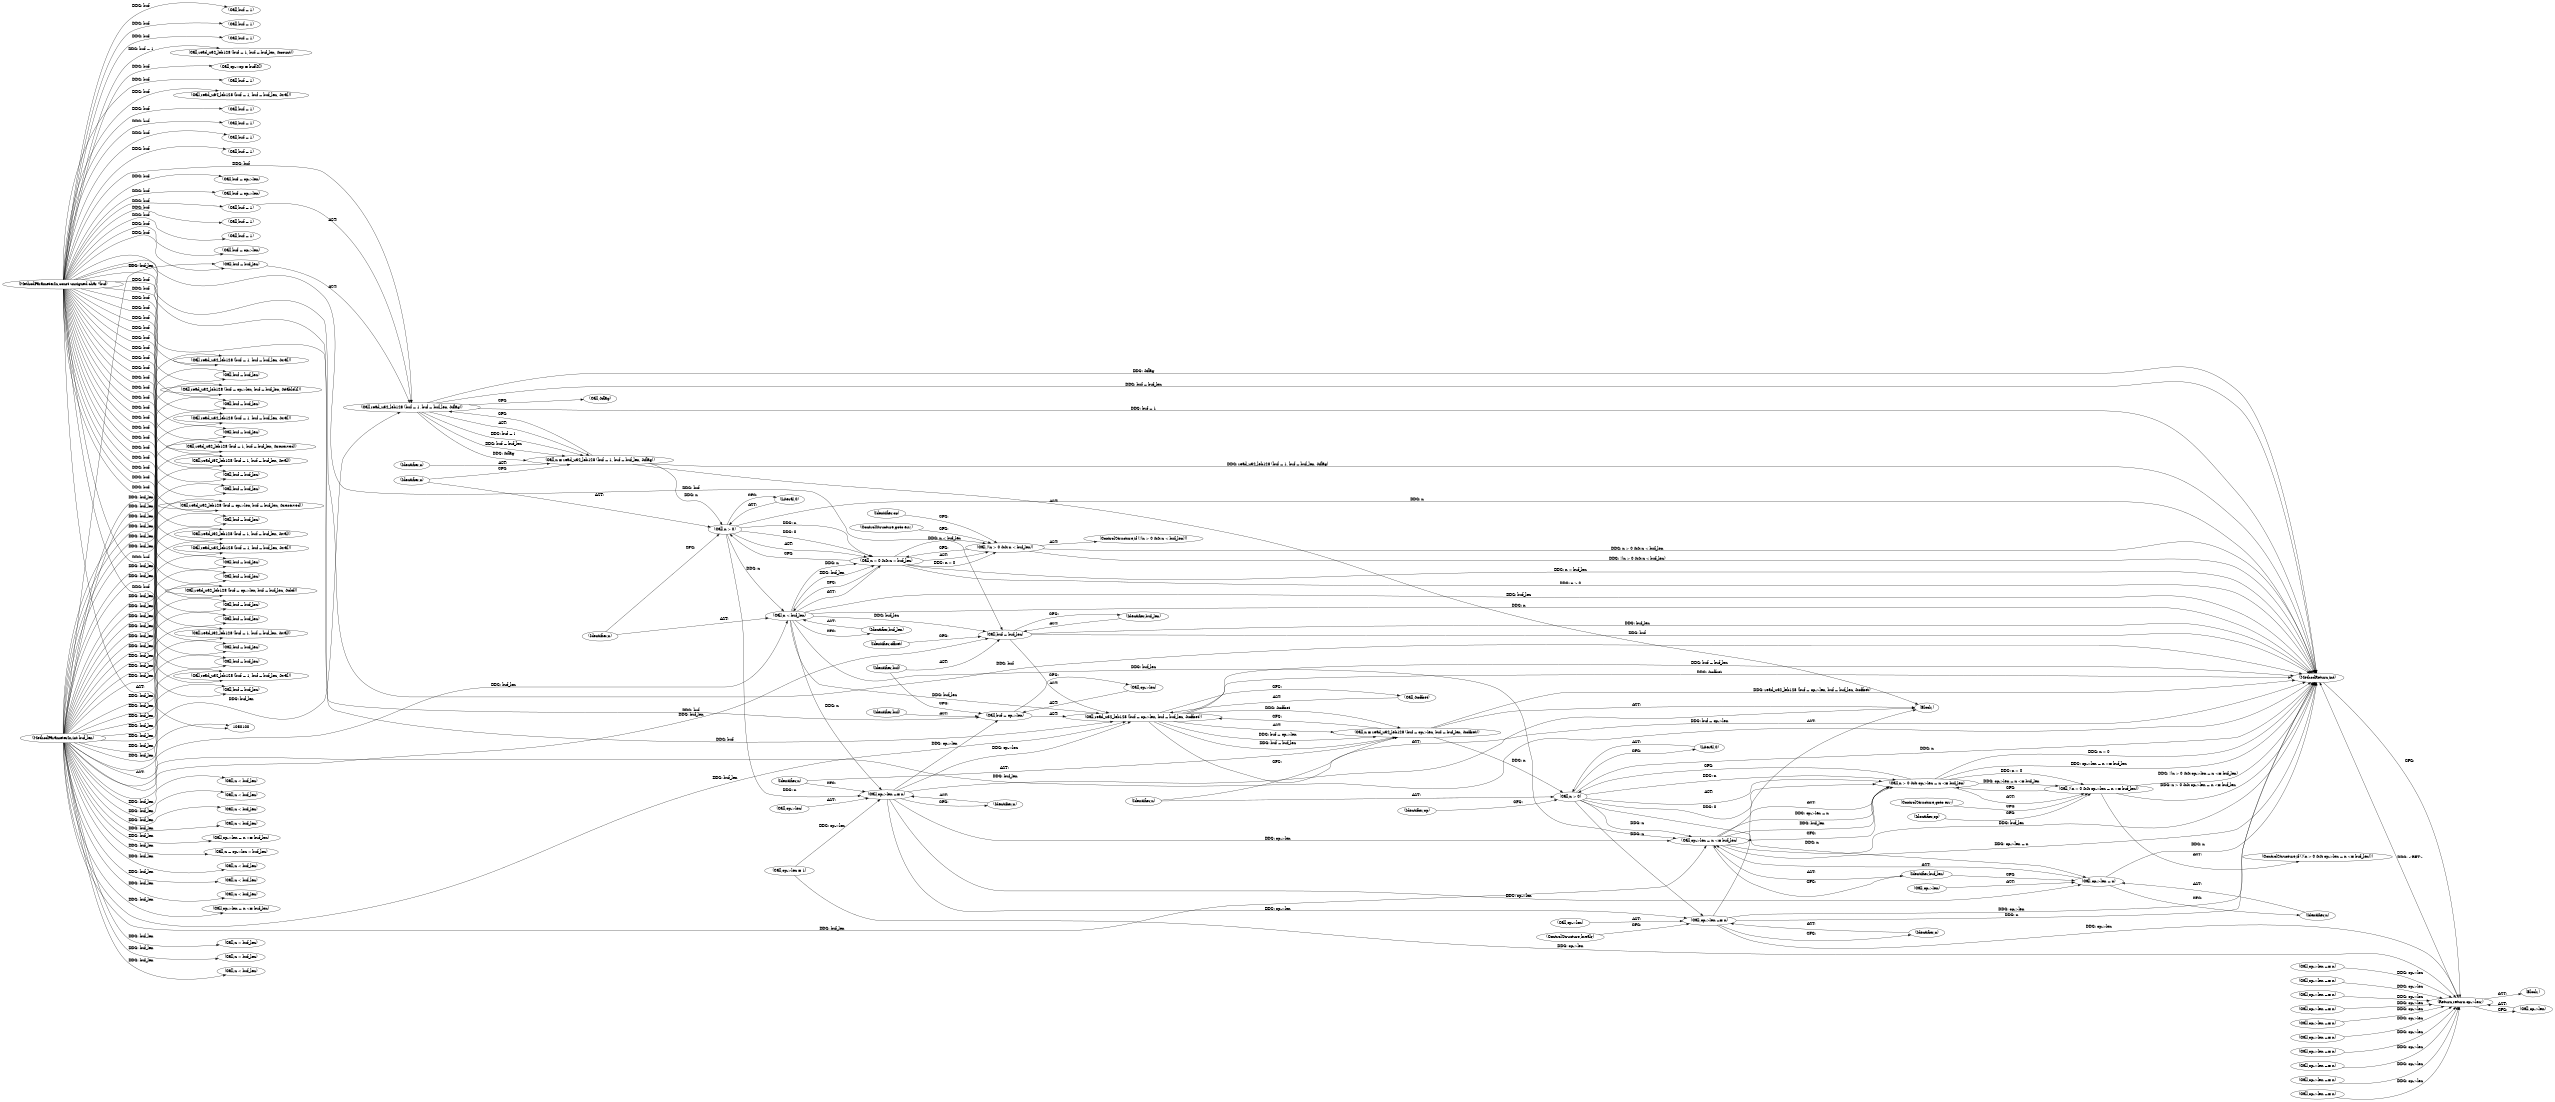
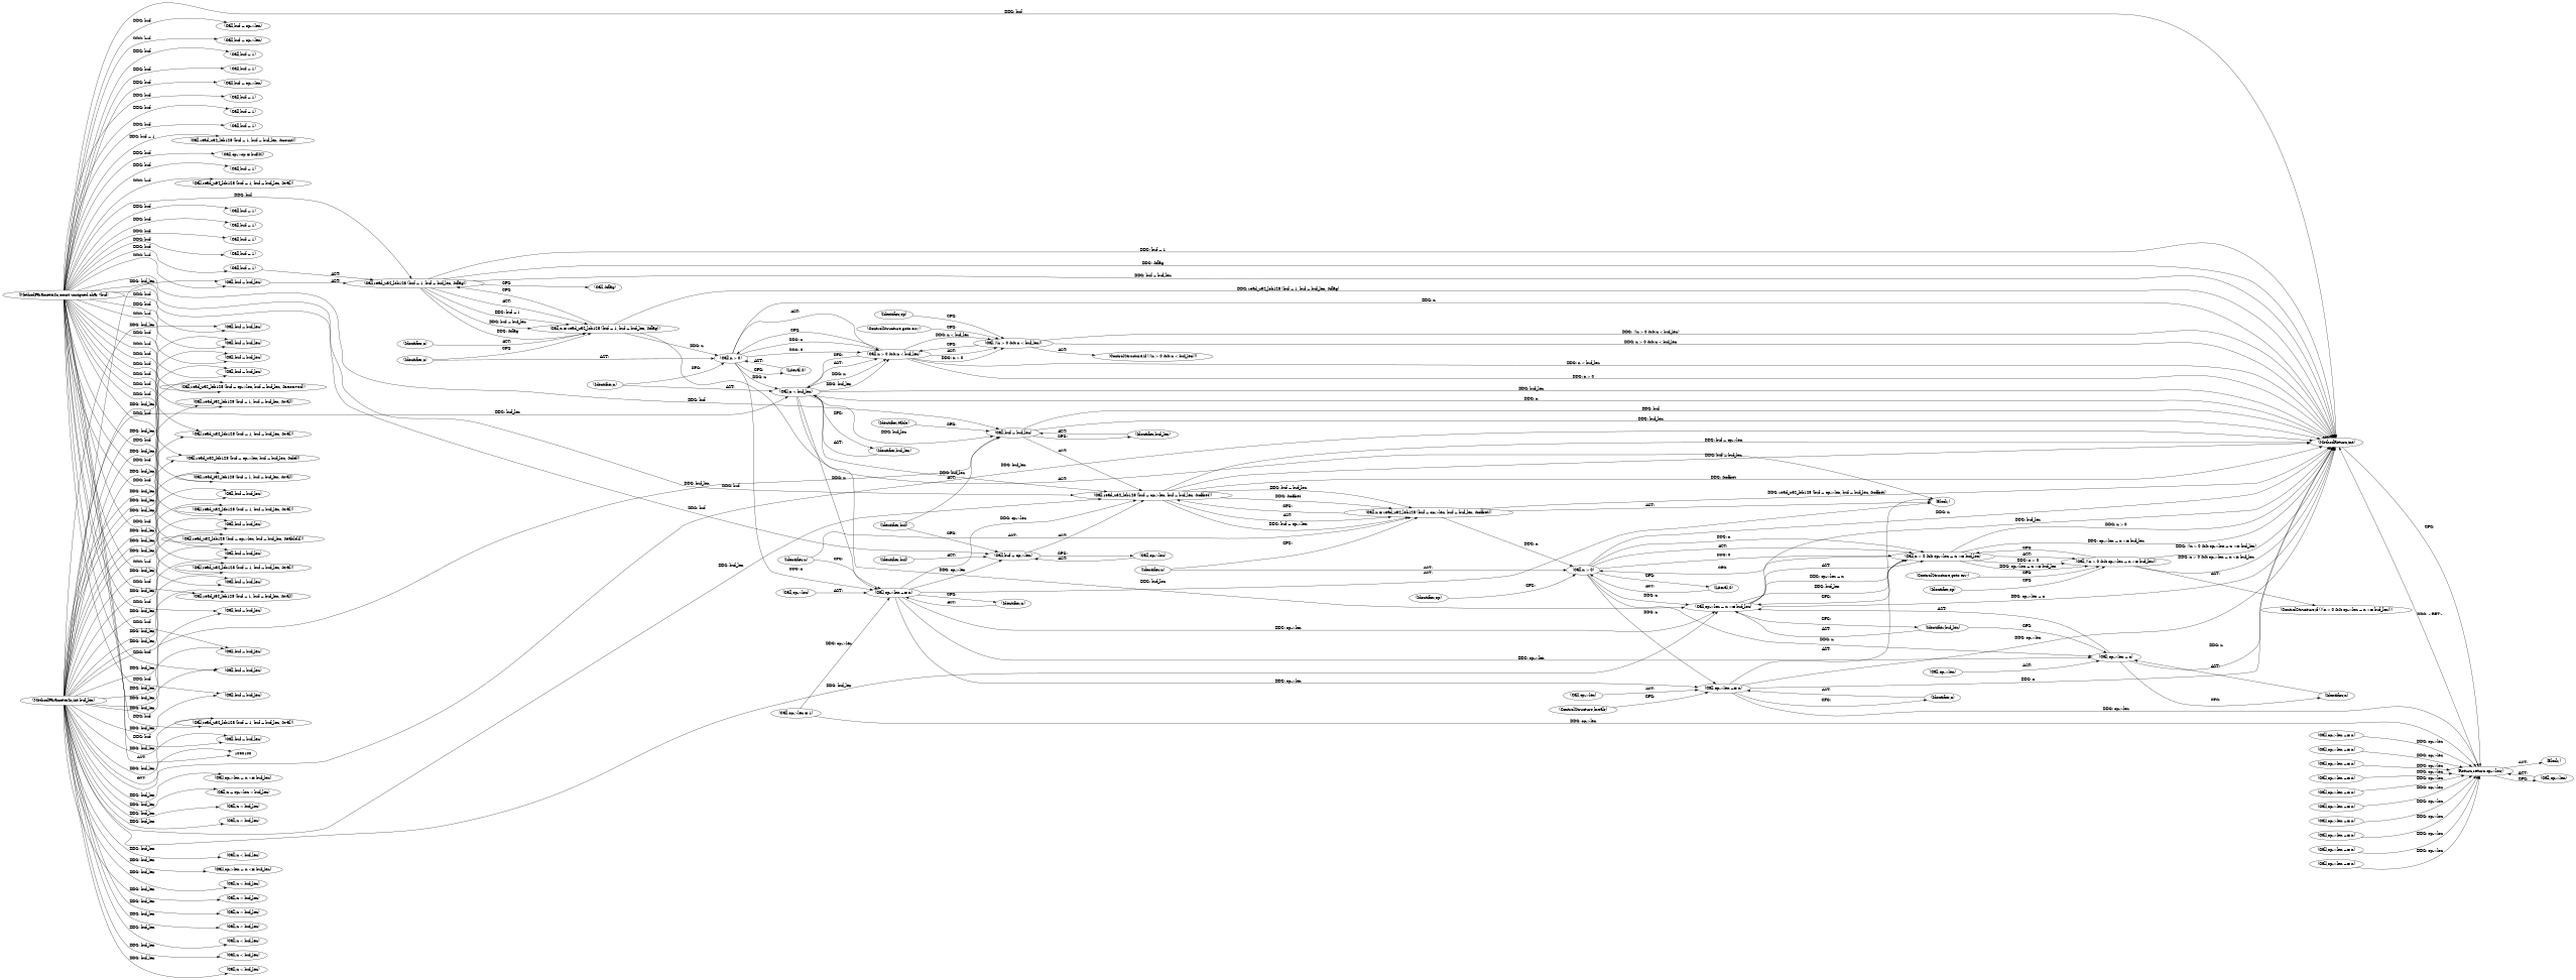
  digraph {
    rankdir=LR
    n1 [label="(Call,read_u32_leb128 (buf + 1, buf + buf_len, &flag))"]
    n2 [label="(Call,n = read_u32_leb128 (buf + 1, buf + buf_len, &flag))"]
    n3 [label="(Call,&flag)"]
    n4 [label="(MethodReturn,int)"]
    n5 [label="(Call,n > 0)"]
    n6 [label="(Block,)"]
    n7 [label="(Return,return op->len;)"]
    n8 [label="(MethodParameterIn,const unsigned char *buf)"]
    n9 [label="(Call,read_u32_leb128 (buf + op->len, buf + buf_len, &offset))"]
    n10 [label="(Call,buf + op->len)"]
    n11 [label="(Call,buf + buf_len)"]
    n12 [label="(Call,buf + op->len)"]
    n13 [label="(Call,buf + op->len)"]
    n14 [label="(Call,buf + 1)"]
    n15 [label="(Call,buf + 1)"]
    n16 [label="(Call,buf + buf_len)"]
    n17 [label="(Call,buf + buf_len)"]
    n18 [label="(Call,buf + buf_len)"]
    n19 [label="(Call,buf + buf_len)"]
    n20 [label="(Call,read_u32_leb128 (buf + op->len, buf + buf_len, &reserved))"]
    n21 [label="(Call,buf + buf_len)"]
    n22 [label="(Call,read_i32_leb128 (buf + 1, buf + buf_len, &val))"]
    n23 [label="(Call,buf + 1)"]
    n24 [label="(Call,read_u32_leb128 (buf + 1, buf + buf_len, &val))"]
    n25 [label="(Call,read_u32_leb128 (buf + op->len, buf + buf_len, &def))"]
    n26 [label="(Call,buf + op->len)"]
    n27 [label="(Call,read_i32_leb128 (buf + 1, buf + buf_len, &val))"]
    n28 [label="(Call,buf + buf_len)"]
    n29 [label="(Call,buf + 1)"]
    n30 [label="(Call,buf + 1)"]
    n31 [label="(Call,read_u32_leb128 (buf + 1, buf + buf_len, &val))"]
    n32 [label="(Call,buf + buf_len)"]
    n33 [label="(Call,buf + 1)"]
    n34 [label="(Call,read_u32_leb128 (buf + 1, buf + buf_len, &count))"]
    n35 [label="(Call,op->op = buf[0])"]
    n36 [label="(Call,read_u32_leb128 (buf + op->len, buf + buf_len, &table[i]))"]
    n37 [label="(Call,buf + buf_len)"]
    n38 [label="(Call,read_u32_leb128 (buf + 1, buf + buf_len, &val))"]
    n39 [label="(Call,buf + buf_len)"]
-   n40 [label="(Call,read_u32_leb128 (buf + 1, buf + buf_len, &reserved))"]
    n41 [label="(Call,read_i64_leb128 (buf + 1, buf + buf_len, &val))"]
    n42 [label="(Call,buf + buf_len)"]
    n43 [label="(Call,buf + 1)"]
    n44 [label="(Call,read_u64_leb128 (buf + 1, buf + buf_len, &val))"]
    n45 [label="(Call,buf + buf_len)"]
    n46 [label="(Call,buf + buf_len)"]
    n47 [label="(Call,buf + 1)"]
    n48 [label="(Call,buf + buf_len)"]
    n49 [label="(Call,buf + 1)"]
    n50 [label="(Call,buf + 1)"]
    n51 [label="(Call,read_u32_leb128 (buf + 1, buf + buf_len, &val))"]
    n52 [label="(Call,buf + 1)"]
    n53 [label="(Call,buf + buf_len)"]
    n54 [label=1050100]
    n55 [label="(Call,n = read_u32_leb128 (buf + op->len, buf + buf_len, &offset))"]
-   n56 [label="(Call,&offset)"]
    n57 [label="(Call,op->len)"]
    n58 [label="(Identifier,buf_len)"]
    n59 [label="(MethodParameterIn,int buf_len)"]
    n60 [label="(Call,n < buf_len)"]
    n61 [label="(Call,op->len + n <= buf_len)"]
    n62 [label="(Call,n < buf_len)"]
    n63 [label="(Call,op->len + n <= buf_len)"]
    n64 [label="(Call,n < buf_len)"]
    n65 [label="(Call,n < buf_len)"]
    n66 [label="(Call,n < buf_len)"]
    n67 [label="(Call,n < buf_len)"]
    n68 [label="(Call,n < buf_len)"]
    n69 [label="(Call,n < buf_len)"]
    n70 [label="(Call,n < buf_len)"]
    n71 [label="(Call,op->len + n <= buf_len)"]
    n72 [label="(Call,n + op->len < buf_len)"]
    n73 [label="(Call,n < buf_len)"]
    n74 [label="(Call,n < buf_len)"]
    n75 [label="(Call,n > 0 && n < buf_len)"]
    n76 [label="(Call,op->len += n)"]
    n77 [label="(Identifier,buf_len)"]
    n78 [label="(Call,n > 0 && op->len + n <= buf_len)"]
    n79 [label="(Identifier,buf_len)"]
    n80 [label="(Literal,0)"]
    n81 [label="(Call,!(n > 0 && n < buf_len))"]
    n82 [label="(Call,op->len + n)"]
    n83 [label="(Call,op->len += n)"]
    n84 [label="(Identifier,n)"]
    n85 [label="(ControlStructure,if (!(n > 0 && n < buf_len)))"]
    n86 [label="(Identifier,n)"]
    n87 [label="(Identifier,n)"]
    n88 [label="(Call,n > 0)"]
    n89 [label="(Literal,0)"]
    n90 [label="(Call,!(n > 0 && op->len + n <= buf_len))"]
    n91 [label="(ControlStructure,if (!(n > 0 && op->len + n <= buf_len)))"]
    n92 [label="(Block,)"]
    n93 [label="(Call,op->len)"]
    n94 [label="(Call,op->len += n)"]
    n95 [label="(Call,op->len += n)"]
    n96 [label="(Call,op->len = 1)"]
    n97 [label="(ControlStructure,goto err;)"]
    n98 [label="(Call,op->len += n)"]
    n99 [label="(Identifier,n)"]
    n100 [label="(Call,op->len += n)"]
    n101 [label="(Identifier,op)"]
    n102 [label="(Identifier,buf)"]
    n103 [label="(Call,op->len += n)"]
    n104 [label="(Identifier,n)"]
    n105 [label="(Call,op->len += n)"]
    n106 [label="(Call,op->len += n)"]
    n107 [label="(Call,op->len)"]
    n108 [label="(Identifier,op)"]
-   n109 [label="(Identifier,offset)"]
+   n109 [label="(Identifier,table)"]
    n110 [label="(Identifier,n)"]
    n111 [label="(Call,op->len)"]
    n112 [label="(Call,op->len += n)"]
    n113 [label="(Identifier,buf)"]
    n114 [label="(ControlStructure,goto err;)"]
    n115 [label="(Call,op->len)"]
    n116 [label="(Call,op->len += n)"]
    n117 [label="(ControlStructure,break;)"]
    n118 [label="(Identifier,op)"]
    n119 [label="(Identifier,n)"]
    n120 [label="(Call,op->len += n)"]
    n121 [label="(Identifier,n)"]
    n1 -> n2 [label="AST: "]
    n1 -> n2 [label="DDG: buf + 1"]
    n1 -> n2 [label="DDG: buf + buf_len"]
    n1 -> n2 [label="DDG: &flag"]
    n1 -> n3 [label="CFG: "]
    n1 -> n4 [label="DDG: buf + buf_len"]
    n1 -> n4 [label="DDG: buf + 1"]
    n1 -> n4 [label="DDG: &flag"]
    n2 -> n1 [label="CFG: "]
    n2 -> n4 [label="DDG: read_u32_leb128 (buf + 1, buf + buf_len, &flag)"]
    n2 -> n5 [label="DDG: n"]
    n2 -> n6 [label="AST: "]
    n4 -> n7 [label="CFG: "]
    n5 -> n4 [label="DDG: n"]
    n5 -> n60 [label="DDG: n"]
    n5 -> n75 [label="AST: "]
    n5 -> n75 [label="DDG: n"]
    n5 -> n75 [label="DDG: 0"]
    n5 -> n76 [label="DDG: n"]
    n5 -> n80 [label="CFG: "]
    n7 -> n4 [label="DDG: <RET>"]
    n7 -> n92 [label="AST: "]
    n7 -> n93 [label="CFG: "]
    n8 -> n1 [label="DDG: buf"]
    n8 -> n4 [label="DDG: buf"]
    n8 -> n9 [label="DDG: buf"]
    n8 -> n10 [label="DDG: buf"]
    n8 -> n11 [label="DDG: buf"]
    n8 -> n12 [label="DDG: buf"]
    n8 -> n13 [label="DDG: buf"]
    n8 -> n14 [label="DDG: buf"]
    n8 -> n15 [label="DDG: buf"]
    n8 -> n16 [label="DDG: buf"]
    n8 -> n17 [label="DDG: buf"]
    n8 -> n18 [label="DDG: buf"]
    n8 -> n19 [label="DDG: buf"]
    n8 -> n20 [label="DDG: buf"]
    n8 -> n21 [label="DDG: buf"]
    n8 -> n22 [label="DDG: buf"]
    n8 -> n23 [label="DDG: buf"]
    n8 -> n24 [label="DDG: buf"]
    n8 -> n25 [label="DDG: buf"]
    n8 -> n26 [label="DDG: buf"]
    n8 -> n27 [label="DDG: buf"]
    n8 -> n28 [label="DDG: buf"]
    n8 -> n29 [label="DDG: buf"]
    n8 -> n30 [label="DDG: buf"]
    n8 -> n31 [label="DDG: buf"]
    n8 -> n32 [label="DDG: buf"]
    n8 -> n33 [label="DDG: buf"]
    n8 -> n34 [label="DDG: buf + 1"]
    n8 -> n35 [label="DDG: buf"]
    n8 -> n36 [label="DDG: buf"]
    n8 -> n37 [label="DDG: buf"]
    n8 -> n38 [label="DDG: buf"]
    n8 -> n39 [label="DDG: buf"]
-   n8 -> n40 [label="DDG: buf"]
    n8 -> n41 [label="DDG: buf"]
    n8 -> n42 [label="DDG: buf"]
    n8 -> n43 [label="DDG: buf"]
    n8 -> n44 [label="DDG: buf"]
    n8 -> n45 [label="DDG: buf"]
    n8 -> n46 [label="DDG: buf"]
    n8 -> n47 [label="DDG: buf"]
    n8 -> n48 [label="DDG: buf"]
    n8 -> n49 [label="DDG: buf"]
    n8 -> n50 [label="DDG: buf"]
    n8 -> n51 [label="DDG: buf"]
    n8 -> n52 [label="DDG: buf"]
    n8 -> n53 [label="DDG: buf"]
    n8 -> n54 [label="AST: "]
    n9 -> n4 [label="DDG: buf + op->len"]
    n9 -> n4 [label="DDG: buf + buf_len"]
    n9 -> n4 [label="DDG: &offset"]
    n9 -> n55 [label="AST: "]
    n9 -> n55 [label="DDG: buf + op->len"]
    n9 -> n55 [label="DDG: buf + buf_len"]
    n9 -> n55 [label="DDG: &offset"]
-   n9 -> n56 [label="CFG: "]
    n10 -> n9 [label="AST: "]
    n10 -> n57 [label="CFG: "]
    n11 -> n4 [label="DDG: buf"]
    n11 -> n4 [label="DDG: buf_len"]
    n11 -> n9 [label="AST: "]
    n11 -> n58 [label="CFG: "]
    n21 -> n1 [label="AST: "]
    n23 -> n1 [label="AST: "]
    n55 -> n4 [label="DDG: read_u32_leb128 (buf + op->len, buf + buf_len, &offset)"]
    n55 -> n6 [label="AST: "]
    n55 -> n9 [label="CFG: "]
    n55 -> n88 [label="DDG: n"]
-   n56 -> n9 [label="AST: "]
    n57 -> n10 [label="AST: "]
    n58 -> n11 [label="AST: "]
-   n59 -> n1 [label="DDG: buf_len"]
    n59 -> n4 [label="DDG: buf_len"]
    n59 -> n9 [label="DDG: buf_len"]
    n59 -> n11 [label="DDG: buf_len"]
    n59 -> n16 [label="DDG: buf_len"]
    n59 -> n17 [label="DDG: buf_len"]
    n59 -> n18 [label="DDG: buf_len"]
    n59 -> n19 [label="DDG: buf_len"]
    n59 -> n20 [label="DDG: buf_len"]
    n59 -> n21 [label="DDG: buf_len"]
    n59 -> n22 [label="DDG: buf_len"]
    n59 -> n24 [label="DDG: buf_len"]
    n59 -> n25 [label="DDG: buf_len"]
    n59 -> n27 [label="DDG: buf_len"]
    n59 -> n28 [label="DDG: buf_len"]
    n59 -> n31 [label="DDG: buf_len"]
    n59 -> n32 [label="DDG: buf_len"]
    n59 -> n36 [label="DDG: buf_len"]
    n59 -> n37 [label="DDG: buf_len"]
    n59 -> n38 [label="DDG: buf_len"]
    n59 -> n39 [label="DDG: buf_len"]
-   n59 -> n40 [label="DDG: buf_len"]
    n59 -> n41 [label="DDG: buf_len"]
    n59 -> n42 [label="DDG: buf_len"]
    n59 -> n45 [label="DDG: buf_len"]
    n59 -> n46 [label="DDG: buf_len"]
    n59 -> n48 [label="DDG: buf_len"]
    n59 -> n51 [label="DDG: buf_len"]
    n59 -> n53 [label="DDG: buf_len"]
    n59 -> n54 [label="AST: "]
    n59 -> n60 [label="DDG: buf_len"]
    n59 -> n61 [label="DDG: buf_len"]
    n59 -> n62 [label="DDG: buf_len"]
    n59 -> n63 [label="DDG: buf_len"]
    n59 -> n64 [label="DDG: buf_len"]
    n59 -> n65 [label="DDG: buf_len"]
    n59 -> n66 [label="DDG: buf_len"]
    n59 -> n67 [label="DDG: buf_len"]
    n59 -> n68 [label="DDG: buf_len"]
    n59 -> n69 [label="DDG: buf_len"]
    n59 -> n70 [label="DDG: buf_len"]
    n59 -> n71 [label="DDG: buf_len"]
    n59 -> n72 [label="DDG: buf_len"]
    n59 -> n73 [label="DDG: buf_len"]
    n59 -> n74 [label="DDG: buf_len"]
    n60 -> n4 [label="DDG: n"]
    n60 -> n4 [label="DDG: buf_len"]
    n60 -> n9 [label="DDG: buf_len"]
    n60 -> n11 [label="DDG: buf_len"]
    n60 -> n61 [label="DDG: buf_len"]
    n60 -> n75 [label="AST: "]
    n60 -> n75 [label="DDG: n"]
    n60 -> n75 [label="DDG: buf_len"]
    n60 -> n76 [label="DDG: n"]
    n60 -> n77 [label="CFG: "]
    n61 -> n4 [label="DDG: buf_len"]
    n61 -> n4 [label="DDG: op->len + n"]
    n61 -> n78 [label="AST: "]
    n61 -> n78 [label="DDG: op->len + n"]
    n61 -> n78 [label="DDG: buf_len"]
    n61 -> n79 [label="CFG: "]
    n75 -> n4 [label="DDG: n < buf_len"]
    n75 -> n4 [label="DDG: n > 0"]
    n75 -> n5 [label="CFG: "]
    n75 -> n60 [label="CFG: "]
    n75 -> n81 [label="AST: "]
    n75 -> n81 [label="DDG: n > 0"]
    n75 -> n81 [label="DDG: n < buf_len"]
    n76 -> n6 [label="AST: "]
    n76 -> n9 [label="DDG: op->len"]
    n76 -> n10 [label="DDG: op->len"]
    n76 -> n61 [label="DDG: op->len"]
    n76 -> n82 [label="DDG: op->len"]
    n76 -> n83 [label="DDG: op->len"]
    n76 -> n84 [label="CFG: "]
    n77 -> n60 [label="AST: "]
    n78 -> n4 [label="DDG: n > 0"]
    n78 -> n4 [label="DDG: op->len + n <= buf_len"]
    n78 -> n61 [label="CFG: "]
    n78 -> n88 [label="CFG: "]
    n78 -> n90 [label="AST: "]
    n78 -> n90 [label="DDG: n > 0"]
    n78 -> n90 [label="DDG: op->len + n <= buf_len"]
    n79 -> n61 [label="AST: "]
    n79 -> n82 [label="CFG: "]
    n80 -> n5 [label="AST: "]
    n81 -> n4 [label="DDG: n > 0 && n < buf_len"]
    n81 -> n4 [label="DDG: !(n > 0 && n < buf_len)"]
    n81 -> n75 [label="CFG: "]
    n81 -> n85 [label="AST: "]
    n82 -> n4 [label="DDG: n"]
    n82 -> n61 [label="AST: "]
    n82 -> n86 [label="CFG: "]
    n83 -> n4 [label="DDG: op->len"]
    n83 -> n4 [label="DDG: n"]
    n83 -> n6 [label="AST: "]
    n83 -> n7 [label="DDG: op->len"]
    n83 -> n87 [label="CFG: "]
    n84 -> n76 [label="AST: "]
    n86 -> n82 [label="AST: "]
    n87 -> n83 [label="AST: "]
    n88 -> n4 [label="DDG: n"]
    n88 -> n61 [label="DDG: n"]
    n88 -> n78 [label="AST: "]
    n88 -> n78 [label="DDG: n"]
    n88 -> n78 [label="DDG: 0"]
    n88 -> n82 [label="DDG: n"]
    n88 -> n83 [label="DDG: n"]
    n88 -> n89 [label="CFG: "]
    n89 -> n88 [label="AST: "]
    n90 -> n4 [label="DDG: n > 0 && op->len + n <= buf_len"]
    n90 -> n4 [label="DDG: !(n > 0 && op->len + n <= buf_len)"]
    n90 -> n78 [label="CFG: "]
    n90 -> n91 [label="AST: "]
    n93 -> n7 [label="AST: "]
    n94 -> n7 [label="DDG: op->len"]
    n95 -> n7 [label="DDG: op->len"]
    n96 -> n7 [label="DDG: op->len"]
    n96 -> n76 [label="DDG: op->len"]
    n97 -> n90 [label="CFG: "]
    n98 -> n7 [label="DDG: op->len"]
    n99 -> n2 [label="AST: "]
    n100 -> n7 [label="DDG: op->len"]
    n101 -> n90 [label="CFG: "]
    n102 -> n10 [label="CFG: "]
    n102 -> n11 [label="AST: "]
    n103 -> n7 [label="DDG: op->len"]
    n104 -> n5 [label="CFG: "]
    n104 -> n60 [label="AST: "]
    n105 -> n7 [label="DDG: op->len"]
    n106 -> n7 [label="DDG: op->len"]
    n107 -> n76 [label="AST: "]
    n108 -> n81 [label="CFG: "]
    n109 -> n11 [label="CFG: "]
    n110 -> n55 [label="AST: "]
    n110 -> n76 [label="CFG: "]
    n111 -> n83 [label="AST: "]
    n112 -> n7 [label="DDG: op->len"]
    n113 -> n10 [label="AST: "]
    n114 -> n81 [label="CFG: "]
    n115 -> n82 [label="AST: "]
    n116 -> n7 [label="DDG: op->len"]
    n117 -> n83 [label="CFG: "]
    n118 -> n88 [label="CFG: "]
    n119 -> n2 [label="CFG: "]
    n119 -> n5 [label="AST: "]
    n120 -> n7 [label="DDG: op->len"]
    n121 -> n55 [label="CFG: "]
    n121 -> n88 [label="AST: "]
  }
